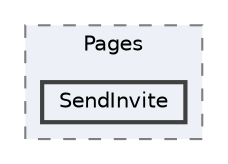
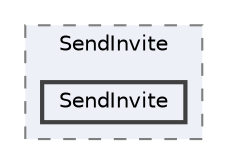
  digraph {
    compound=true
    n1 [color=grey25 fillcolor="#edf0f7" fontname=Helvetica fontsize=10 height=0.2 label=SendInvite shape=box style="filled,bold" width=0.4]
    subgraph cluster_1 {
      bgcolor="#edf0f7"
      fontname=Helvetica
      fontsize=10
-     label=Pages
+     label=SendInvite
      pencolor=grey50
      style="filled,dashed"
      n1
    }
  }
